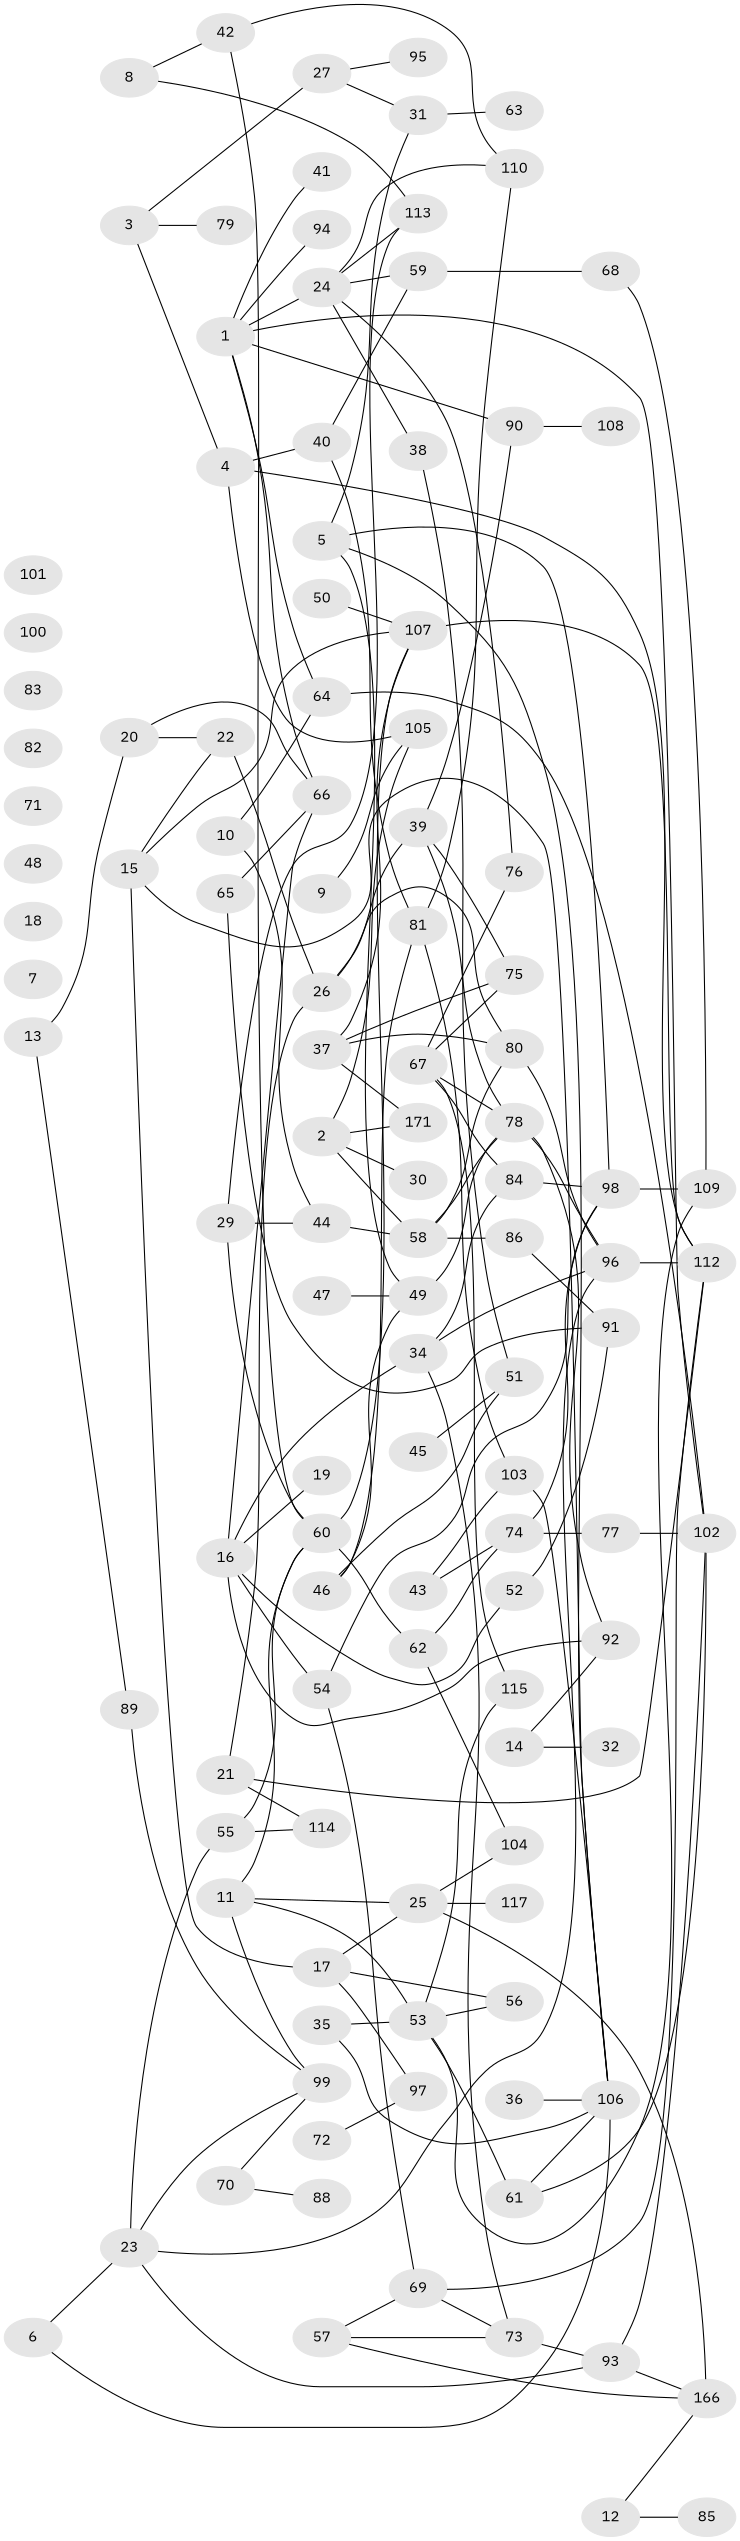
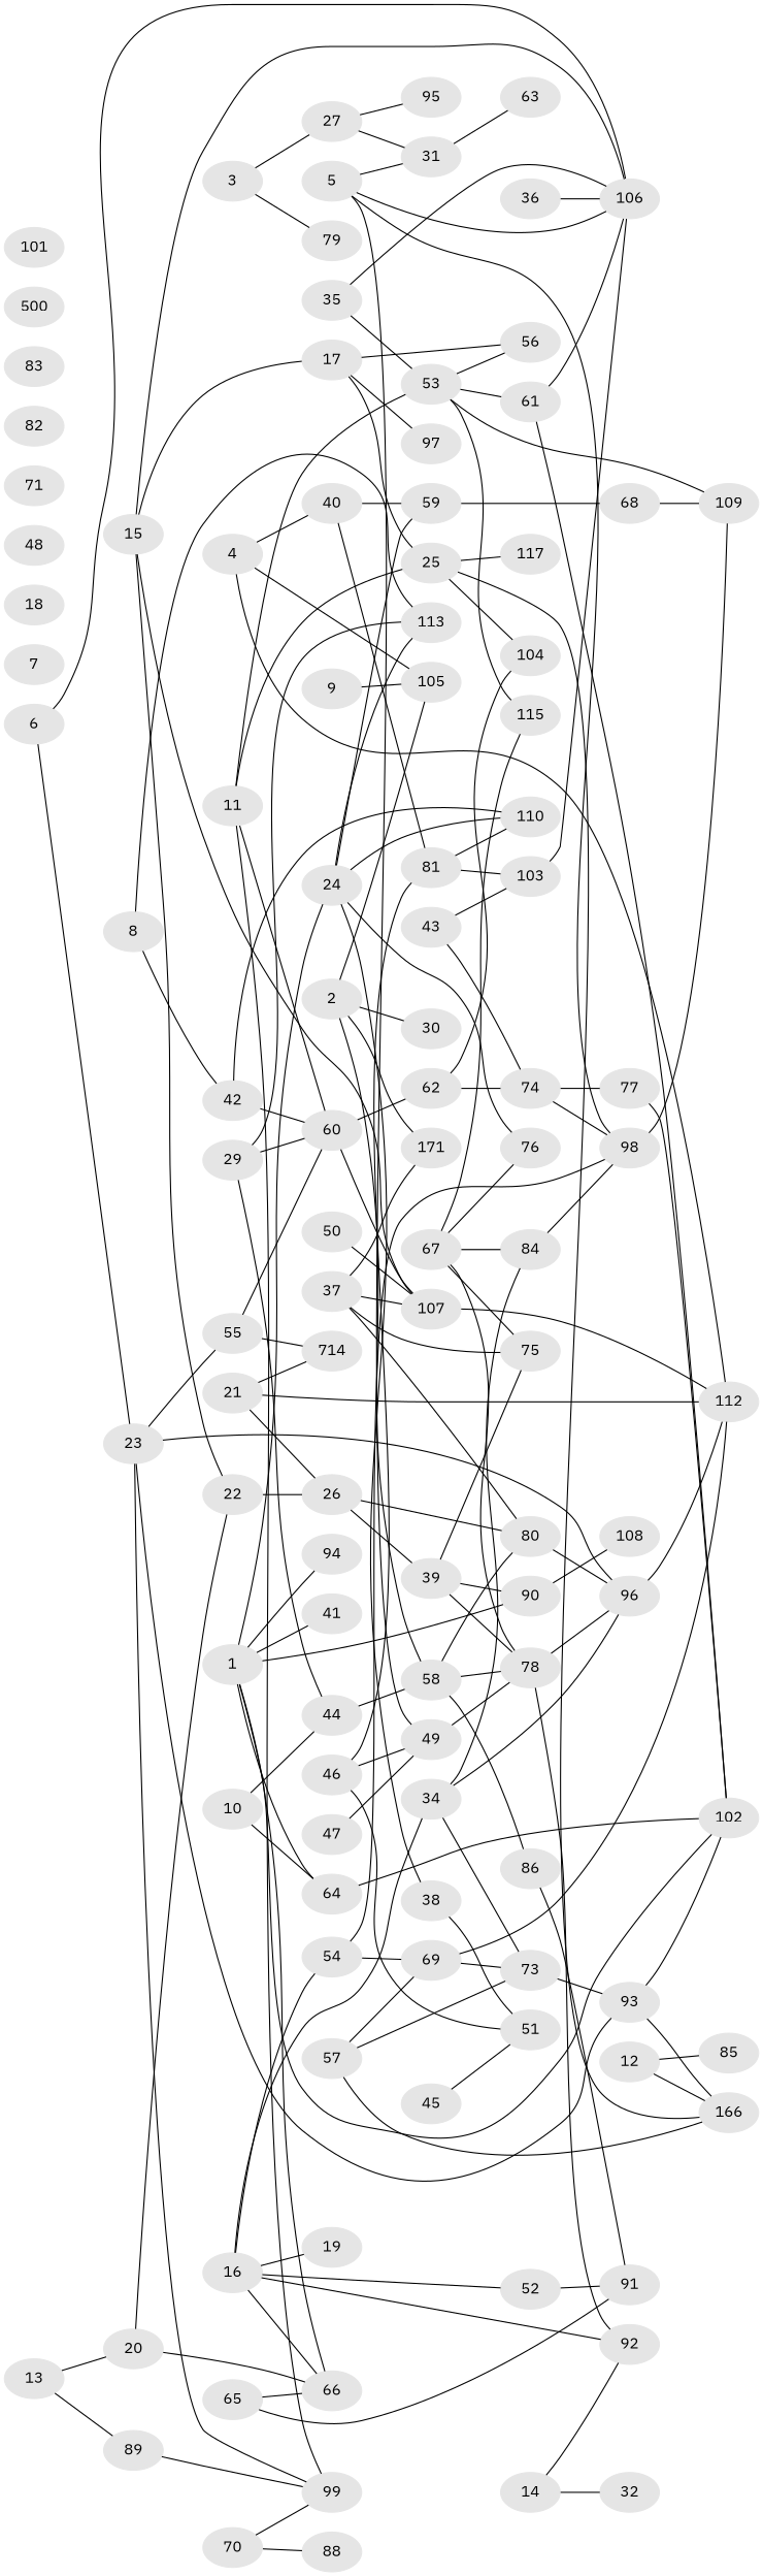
  graph {
    fontname="IBM Plex Sans"
    rankdir=LR
    node [color=gray90 fontname="IBM Plex Sans" style=filled]
    edge [fontname="IBM Plex Sans"]
    1
    24
    41
    64
    66
    90
    94
    102
    113
    38
    59
    76
    110
    108
    2
    30
    58
    105
    n19 [label=171]
    80
    78
    86
    3
    4
    27
    79
    40
    112
    31
    95
    81
    5
    49
    98
    106
    63
    109
    6
    23
    99
    55
    93
    96
    7
    8
    42
    60
    9
    10
    44
    11
    25
    53
    n54 [label=166]
    104
    117
    56
    61
    115
    107
    62
    12
    85
    13
    20
    89
    22
    14
    32
    92
    15
    17
    97
    26
    16
    19
    34
    52
    54
    73
    84
    91
    69
    18
    21
-   114
+   114 [label=714]
    39
    51
    68
    75
    29
    103
    35
    36
    37
    43
    74
    77
    45
    46
    47
    48
    50
    57
    65
    67
    70
    88
    71
-   72
    82
    83
-   100
+   100 [label=500]
    101
    1 -- 24
    1 -- 41
    1 -- 64
    1 -- 66
    1 -- 90
    1 -- 94
    1 -- 102
    24 -- 113
    24 -- 38
    24 -- 59
    24 -- 76
    24 -- 110
    64 -- 102
    90 -- 108
    38 -- 51
    59 -- 68
    2 -- 30
    2 -- 58
    2 -- 105
    2 -- n19
    58 -- 80
    58 -- 78
    58 -- 86
    80 -- 96
    78 -- 96
    78 -- 92
    86 -- 91
-   3 -- 4
    3 -- 27
    3 -- 79
    4 -- 105
    4 -- 40
    4 -- 112
    27 -- 31
    27 -- 95
    40 -- 59
    40 -- 81
    31 -- 63
    81 -- 110
    81 -- 103
    5 -- 31
    5 -- 49
    5 -- 98
    5 -- 106
    49 -- 78
    98 -- 109
    6 -- 106
    6 -- 23
    23 -- 99
    23 -- 55
    23 -- 93
    23 -- 96
    55 -- 60
    55 -- 114
    93 -- 102
    93 -- n54
    96 -- 112
    8 -- 113
    8 -- 42
    42 -- 110
    42 -- 60
    60 -- 107
    60 -- 62
    9 -- 105
    10 -- 64
    10 -- 44
    44 -- 58
    11 -- 99
    11 -- 60
    11 -- 25
    11 -- 53
    25 -- n54
    25 -- 104
    25 -- 117
    53 -- 109
    53 -- 56
    53 -- 61
    53 -- 115
    61 -- 102
    61 -- 106
    107 -- 112
    62 -- 104
    62 -- 74
    12 -- n54
    12 -- 85
    13 -- 20
    13 -- 89
    20 -- 66
    20 -- 22
    89 -- 99
    22 -- 26
    14 -- 32
    14 -- 92
    15 -- 106
    15 -- 107
    15 -- 22
    15 -- 17
    17 -- 25
    17 -- 56
    17 -- 97
    26 -- 80
    26 -- 39
    16 -- 66
    16 -- 92
    16 -- 19
    16 -- 34
    16 -- 52
    16 -- 54
    34 -- 96
    34 -- 73
    34 -- 84
    52 -- 91
    54 -- 98
    54 -- 69
    73 -- 93
    84 -- 98
    69 -- 112
    69 -- 73
    21 -- 112
    21 -- 26
    21 -- 114
    39 -- 90
    39 -- 78
    39 -- 75
    68 -- 109
    29 -- 113
    29 -- 60
    29 -- 44
    103 -- 106
    35 -- 106
    35 -- 53
    36 -- 106
    37 -- n19
    37 -- 80
    37 -- 107
    37 -- 75
    43 -- 103
    43 -- 74
    74 -- 98
    74 -- 77
    77 -- 102
    45 -- 51
    46 -- 81
    46 -- 49
    46 -- 51
    47 -- 49
    50 -- 107
    57 -- n54
    57 -- 73
    57 -- 69
    65 -- 66
    65 -- 91
    67 -- 76
    67 -- 78
    67 -- 115
    67 -- 84
    67 -- 75
    70 -- 99
    70 -- 88
-   72 -- 97
  }
